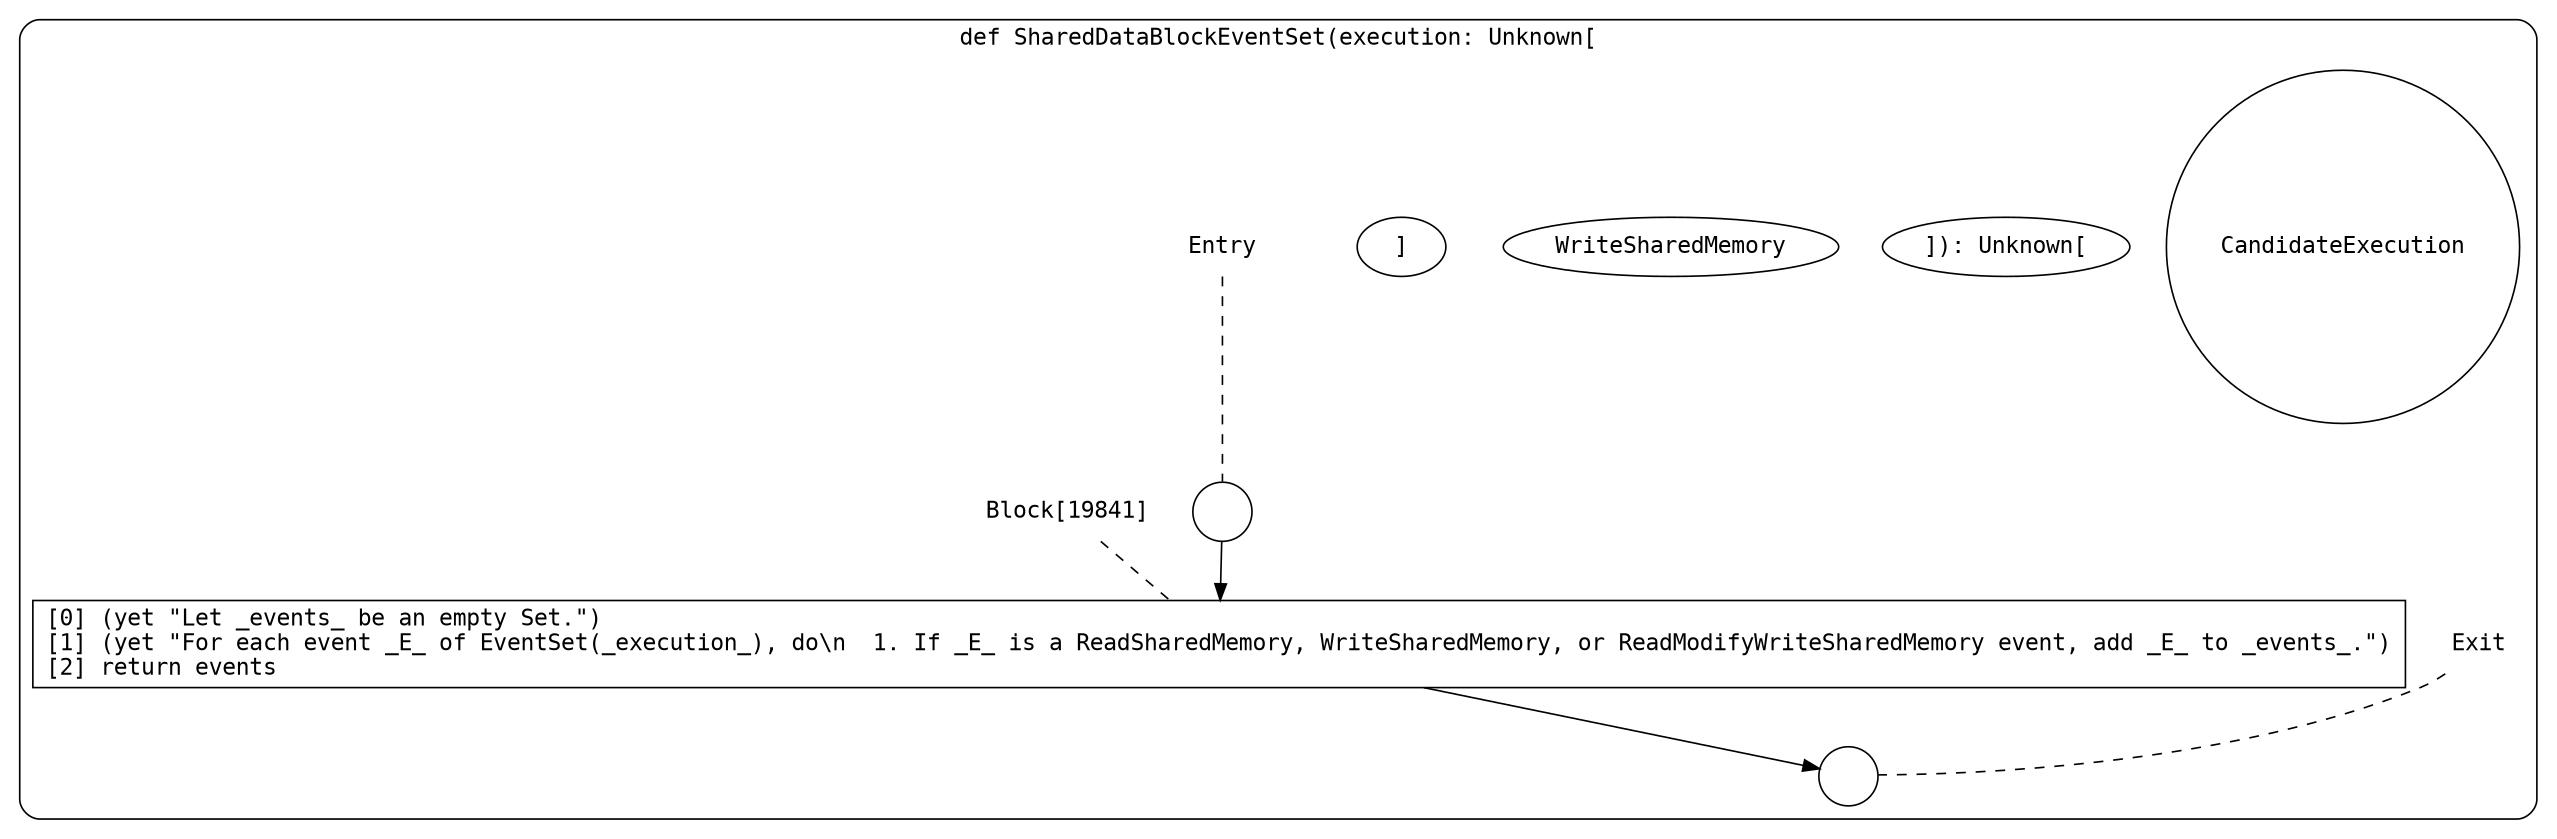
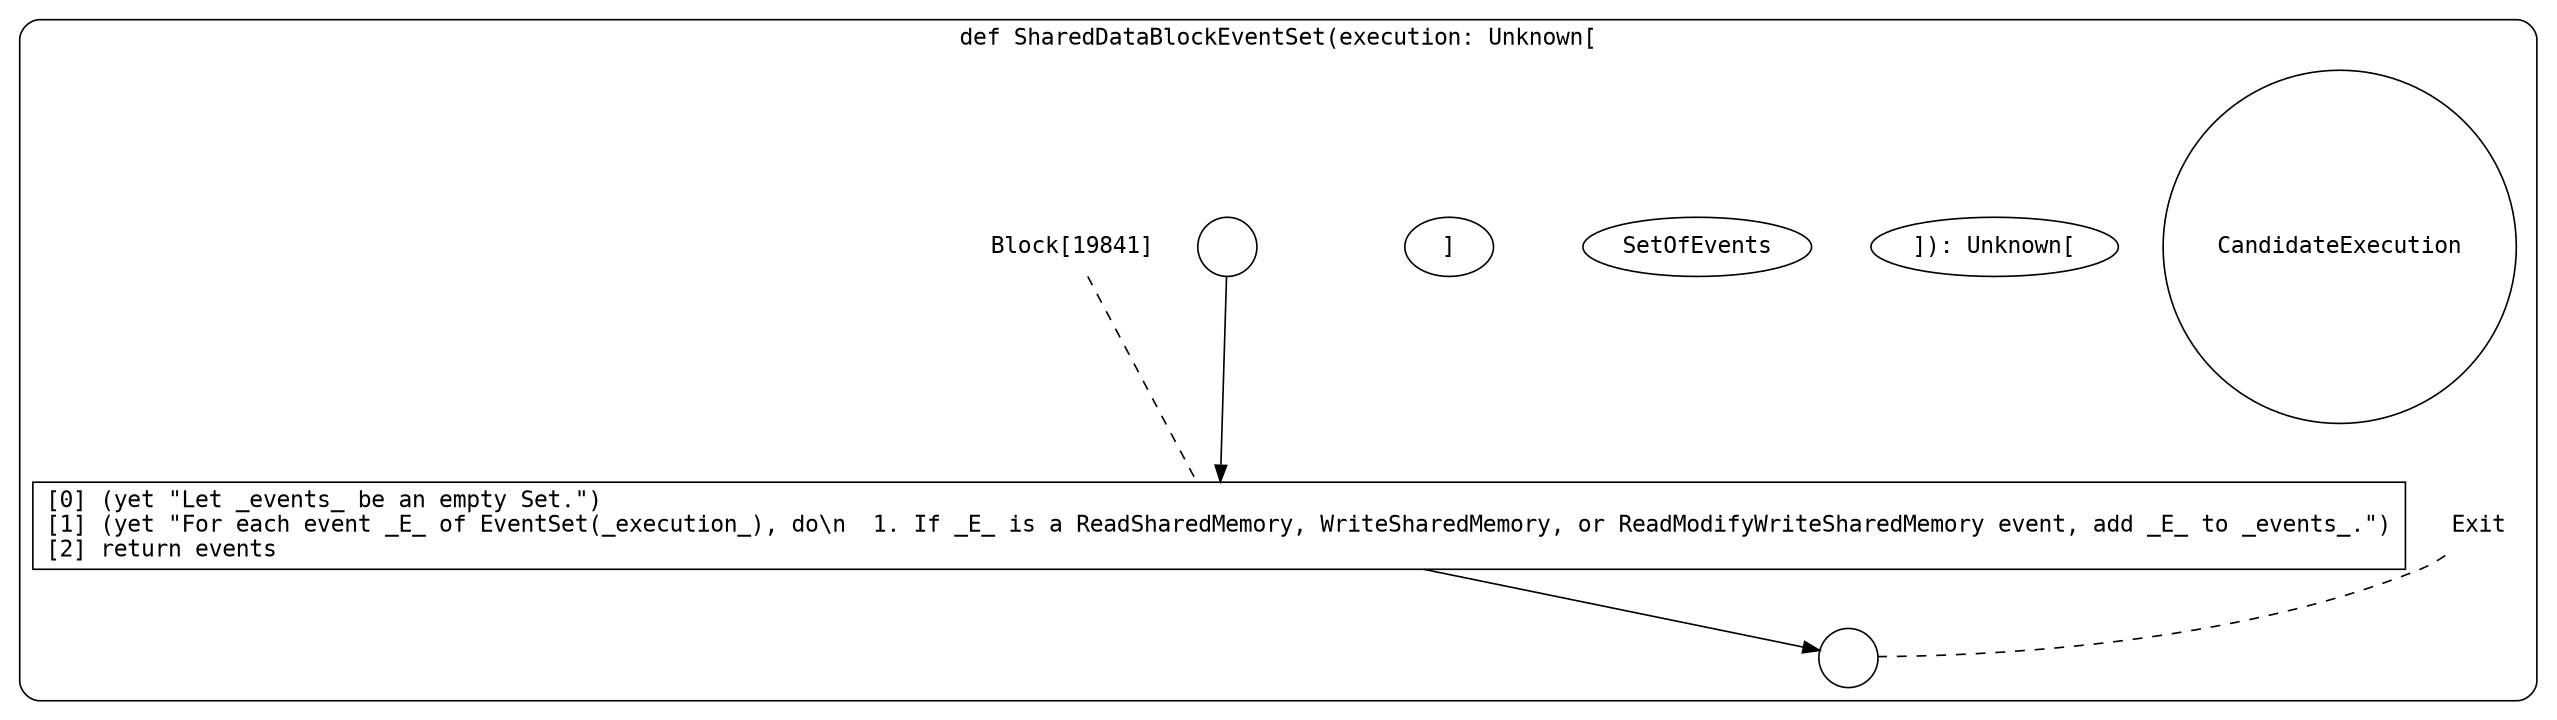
  digraph {
    fontname=Consolas
    node [fontname=Consolas]
    edge [arrowhead=none color=black fontname=Consolas style=dashed]
    CandidateExecution [shape=circle]
    "]): Unknown["
-   SetOfEvents [label=WriteSharedMemory]
+   SetOfEvents
    "]"
-   n5 [label=<<font color="black">Entry</font>> shape=none]
    n6 [color=black fillcolor=white label=" " shape=circle style=filled]
    n7 [color=black fillcolor=white label=<<font color="black">[0] (yet &quot;Let _events_ be an empty Set.&quot;)<BR ALIGN="LEFT"/>[1] (yet &quot;For each event _E_ of EventSet(_execution_), do\n  1. If _E_ is a ReadSharedMemory, WriteSharedMemory, or ReadModifyWriteSharedMemory event, add _E_ to _events_.&quot;)<BR ALIGN="LEFT"/>[2] return events<BR ALIGN="LEFT"/></font>> shape=box style=filled]
    n8 [color=black fillcolor=white label=" " shape=circle style=filled]
    n9 [label=<<font color="black">Exit</font>> shape=none]
    n10 [label=<<font color="black">Block[19841]</font>> shape=none]
    subgraph cluster_1 {
      label="def SharedDataBlockEventSet(execution: Unknown["
      style=rounded
      CandidateExecution
      "]): Unknown["
      SetOfEvents
      "]"
-     n5
      n6
      n7
      n8
      n9
      n10
    }
-   n5 -> n6
    n6 -> n7 [arrowhead="" style=""]
    n7 -> n8 [arrowhead="" style=""]
    n9 -> n8
    n10 -> n7
  }
